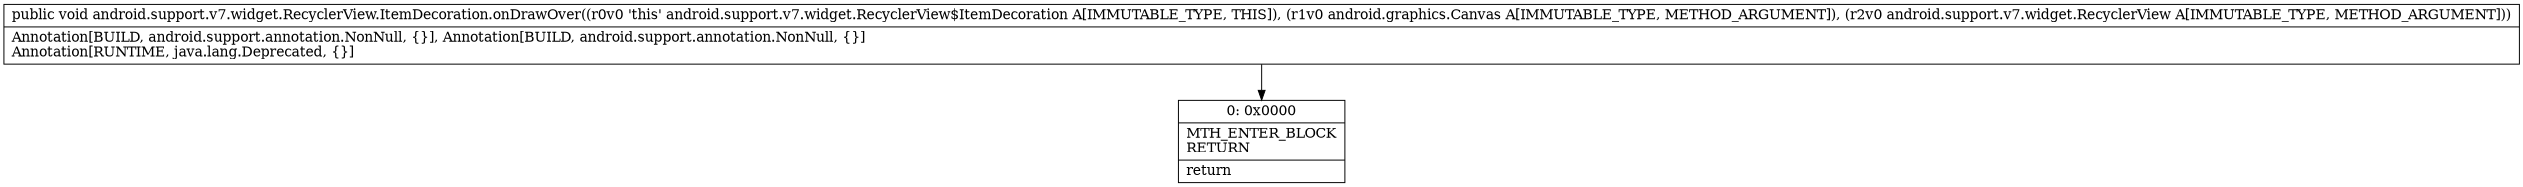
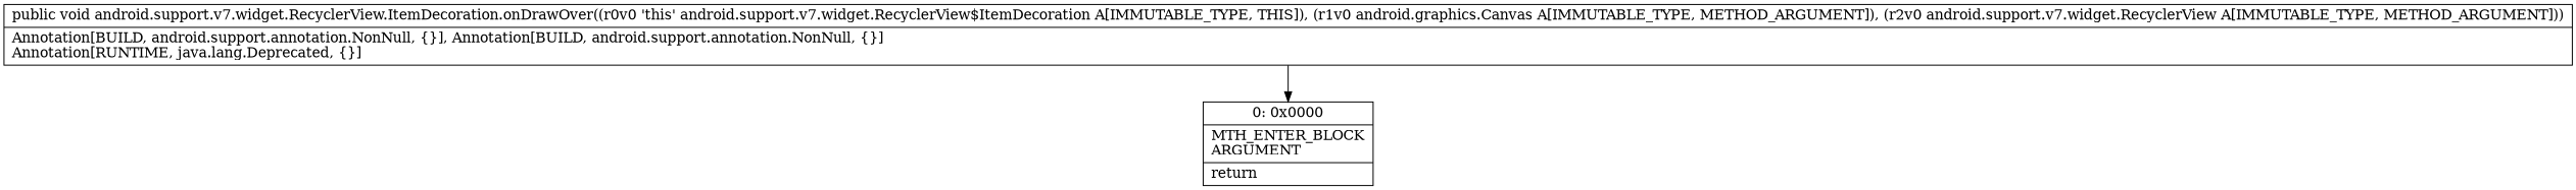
  digraph {
    node [shape=record]
-   n1 [label="{0\:\ 0x0000|MTH_ENTER_BLOCK\lRETURN\l|return\l}"]
+   n1 [label="{0\:\ 0x0000|MTH_ENTER_BLOCK\lARGUMENT\l|return\l}"]
    n2 [label="{public void android.support.v7.widget.RecyclerView.ItemDecoration.onDrawOver((r0v0 'this' android.support.v7.widget.RecyclerView$ItemDecoration A[IMMUTABLE_TYPE, THIS]), (r1v0 android.graphics.Canvas A[IMMUTABLE_TYPE, METHOD_ARGUMENT]), (r2v0 android.support.v7.widget.RecyclerView A[IMMUTABLE_TYPE, METHOD_ARGUMENT]))  | Annotation[BUILD, android.support.annotation.NonNull, \{\}], Annotation[BUILD, android.support.annotation.NonNull, \{\}]\lAnnotation[RUNTIME, java.lang.Deprecated, \{\}]\l}"]
    n2 -> n1
  }
